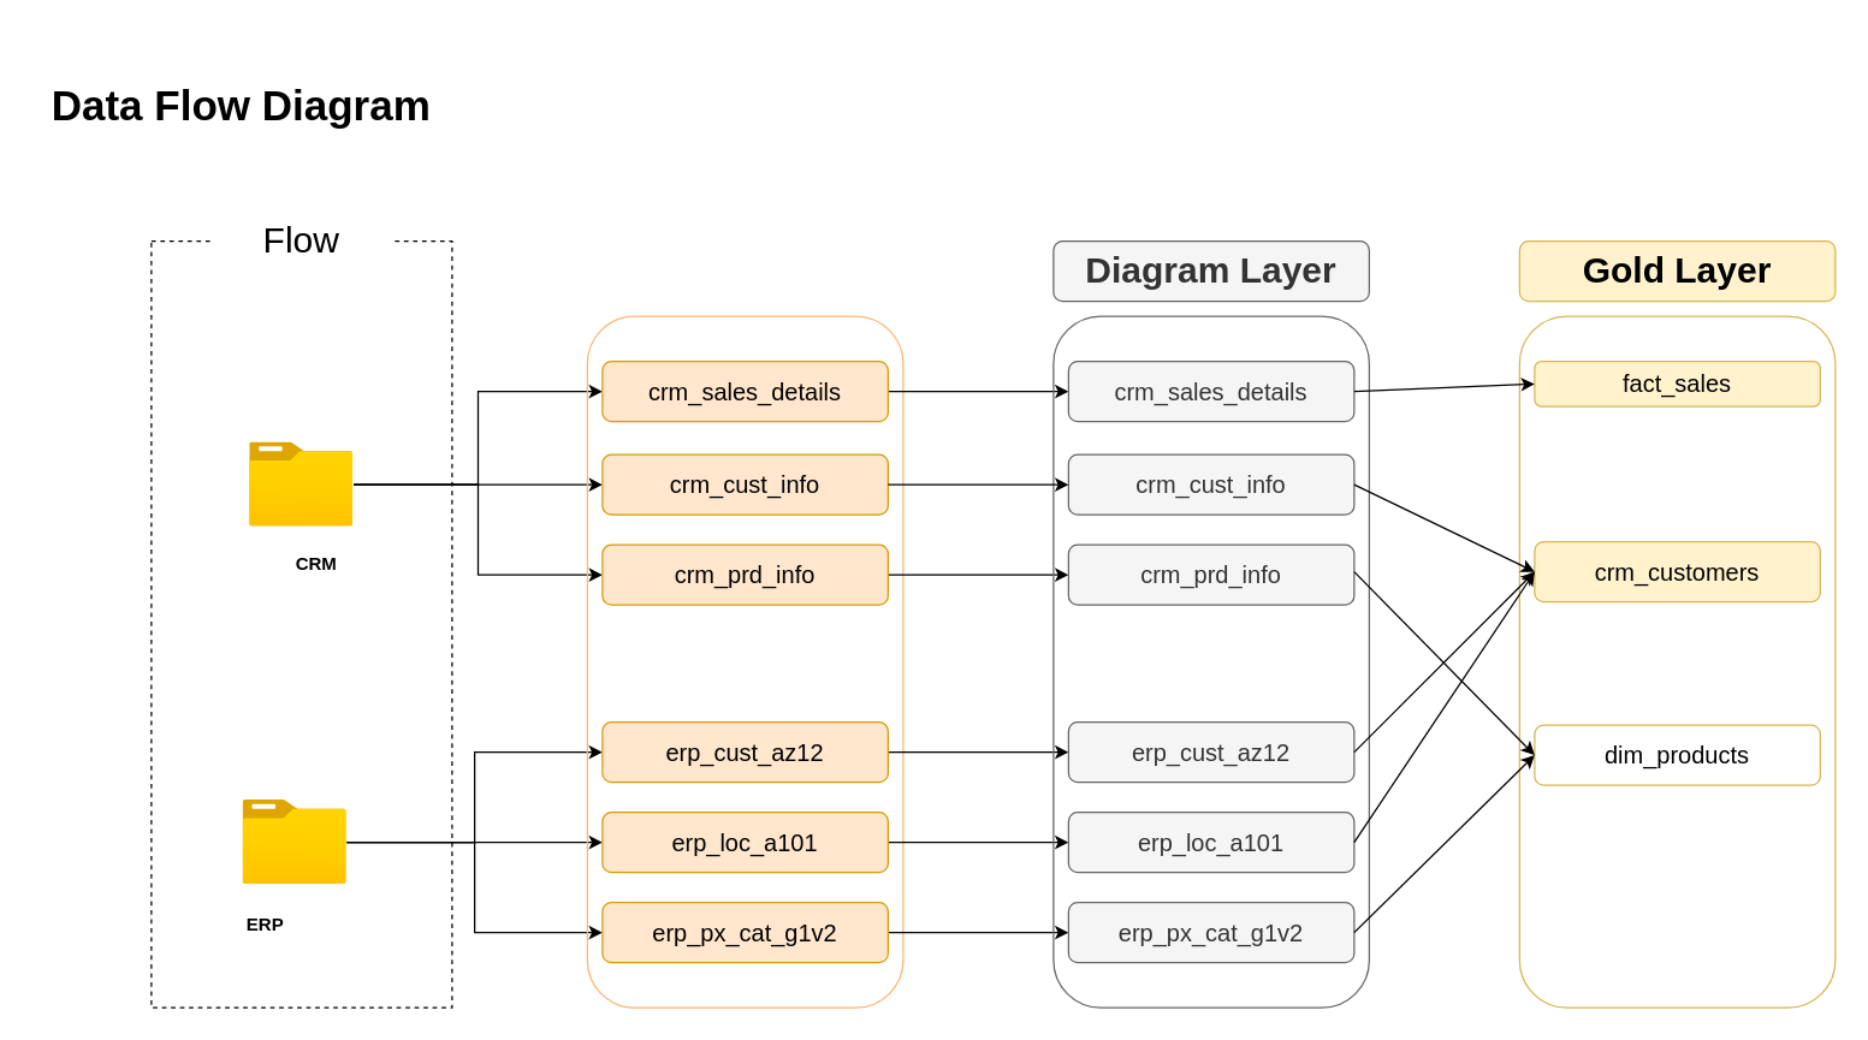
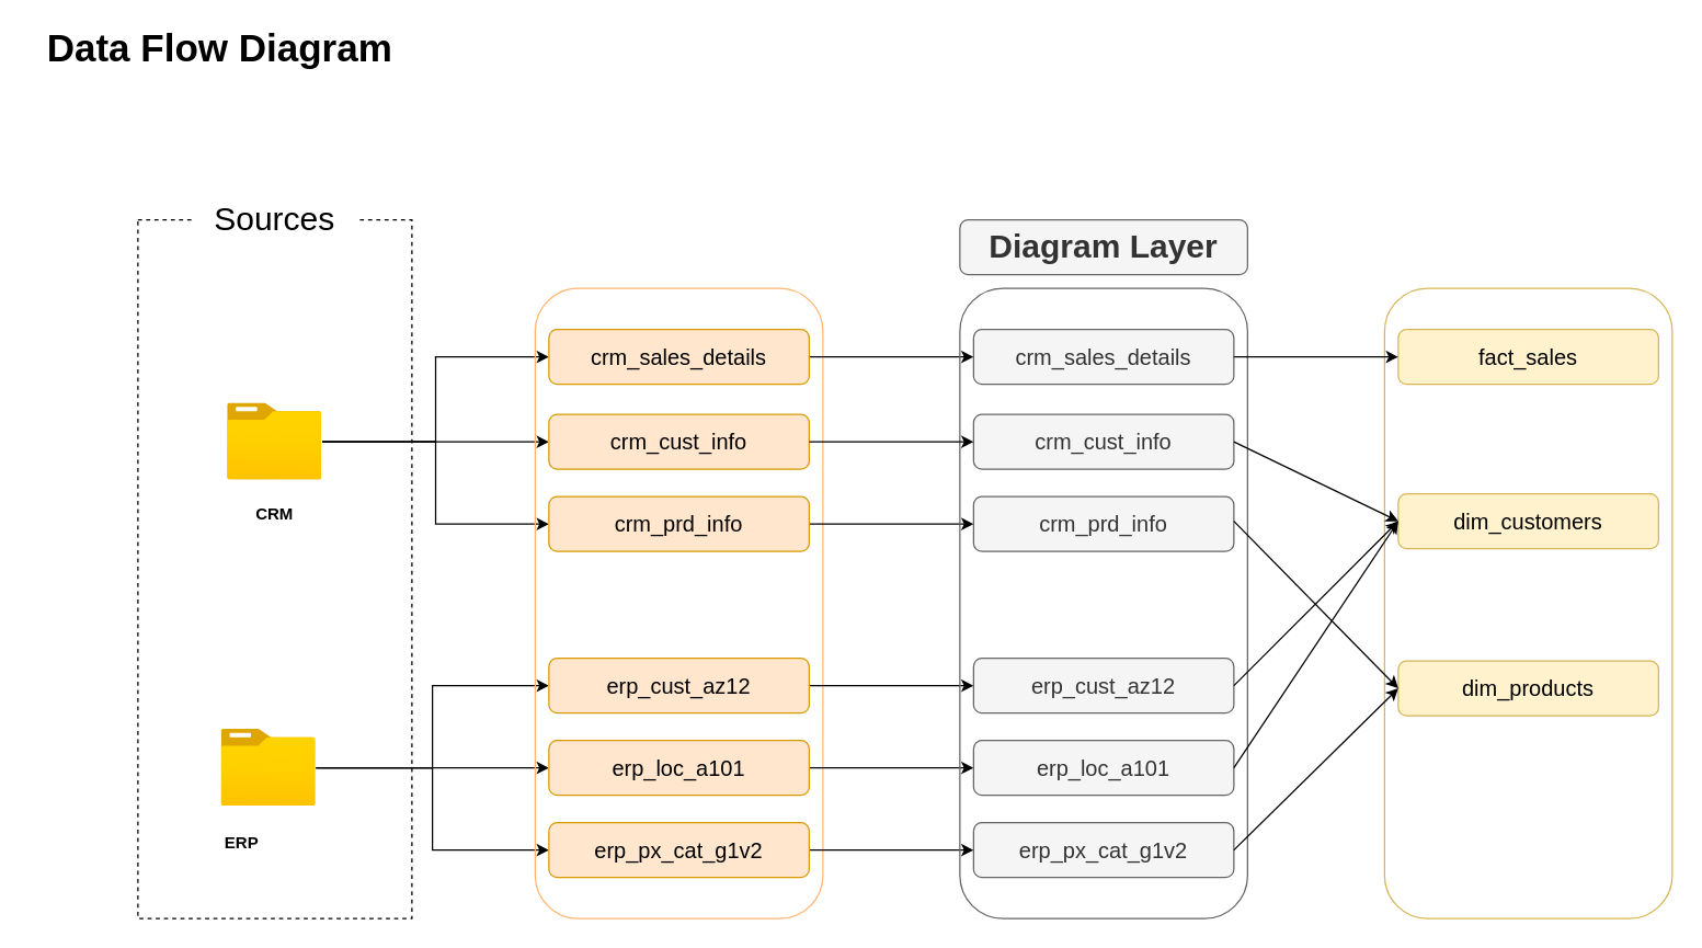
  <mxCell id="0" />
  <mxCell id="1" parent="0" />
- <mxCell id="2" value="&lt;font style=&quot;font-size: 28px;&quot;&gt;&lt;b style=&quot;&quot;&gt;Data Flow Diagram&lt;/b&gt;&lt;/font&gt;" style="text;html=1;align=center;verticalAlign=middle;whiteSpace=wrap;rounded=0;" parent="1" vertex="1"><mxGeometry x="20" y="55" width="280" height="30" as="geometry" /></mxCell>
+ <mxCell id="2" value="&lt;font style=&quot;font-size: 28px;&quot;&gt;&lt;b style=&quot;&quot;&gt;Data Flow Diagram&lt;/b&gt;&lt;/font&gt;" style="text;html=1;align=center;verticalAlign=middle;whiteSpace=wrap;rounded=0;" parent="1" vertex="1"><mxGeometry x="20" y="20" width="280" height="30" as="geometry" /></mxCell>
  <mxCell id="3" value="" style="rounded=0;whiteSpace=wrap;html=1;fillColor=none;dashed=1;" parent="1" vertex="1"><mxGeometry x="100" y="160" width="200" height="510" as="geometry" /></mxCell>
- <mxCell id="4" value="&lt;font style=&quot;font-size: 24px;&quot;&gt;Flow&lt;/font&gt;" style="rounded=1;whiteSpace=wrap;html=1;strokeColor=none;" parent="1" vertex="1"><mxGeometry x="140" y="140" width="120" height="40" as="geometry" /></mxCell>
+ <mxCell id="4" value="&lt;font style=&quot;font-size: 24px;&quot;&gt;Sources&lt;/font&gt;" style="rounded=1;whiteSpace=wrap;html=1;strokeColor=none;" parent="1" vertex="1"><mxGeometry x="140" y="140" width="120" height="40" as="geometry" /></mxCell>
  <mxCell id="5" style="edgeStyle=orthogonalEdgeStyle;rounded=0;orthogonalLoop=1;jettySize=auto;html=1;entryX=0;entryY=0.5;entryDx=0;entryDy=0;" parent="1" source="8" target="18" edge="1"><mxGeometry relative="1" as="geometry" /></mxCell>
  <mxCell id="6" style="edgeStyle=orthogonalEdgeStyle;rounded=0;orthogonalLoop=1;jettySize=auto;html=1;entryX=0;entryY=0.5;entryDx=0;entryDy=0;" parent="1" source="8" target="17" edge="1"><mxGeometry relative="1" as="geometry" /></mxCell>
  <mxCell id="7" style="edgeStyle=orthogonalEdgeStyle;rounded=0;orthogonalLoop=1;jettySize=auto;html=1;entryX=0;entryY=0.5;entryDx=0;entryDy=0;" parent="1" source="8" target="20" edge="1"><mxGeometry relative="1" as="geometry" /></mxCell>
  <mxCell id="8" value="" style="image;aspect=fixed;html=1;points=[];align=center;fontSize=12;image=img/lib/azure2/general/Folder_Blank.svg;" parent="1" vertex="1"><mxGeometry x="165.5" y="294" width="69" height="56.0" as="geometry" /></mxCell>
  <mxCell id="9" style="edgeStyle=orthogonalEdgeStyle;rounded=0;orthogonalLoop=1;jettySize=auto;html=1;entryX=0;entryY=0.5;entryDx=0;entryDy=0;" parent="1" source="12" target="22" edge="1"><mxGeometry relative="1" as="geometry" /></mxCell>
  <mxCell id="10" style="edgeStyle=orthogonalEdgeStyle;rounded=0;orthogonalLoop=1;jettySize=auto;html=1;entryX=0;entryY=0.5;entryDx=0;entryDy=0;" parent="1" source="12" target="24" edge="1"><mxGeometry relative="1" as="geometry" /></mxCell>
  <mxCell id="11" style="edgeStyle=orthogonalEdgeStyle;rounded=0;orthogonalLoop=1;jettySize=auto;html=1;entryX=0;entryY=0.5;entryDx=0;entryDy=0;" parent="1" source="12" target="26" edge="1"><mxGeometry relative="1" as="geometry" /></mxCell>
  <mxCell id="12" value="" style="image;aspect=fixed;html=1;points=[];align=center;fontSize=12;image=img/lib/azure2/general/Folder_Blank.svg;" parent="1" vertex="1"><mxGeometry x="161" y="532" width="69" height="56.0" as="geometry" /></mxCell>
- <mxCell id="13" value="&lt;b&gt;CRM&lt;/b&gt;" style="text;html=1;align=center;verticalAlign=middle;whiteSpace=wrap;rounded=0;" parent="1" vertex="1"><mxGeometry x="180" y="360" width="60" height="30" as="geometry" /></mxCell>
+ <mxCell id="13" value="&lt;b&gt;CRM&lt;/b&gt;" style="text;html=1;align=center;verticalAlign=middle;whiteSpace=wrap;rounded=0;" parent="1" vertex="1"><mxGeometry x="170" y="360" width="60" height="30" as="geometry" /></mxCell>
  <mxCell id="14" value="&lt;b&gt;ERP&lt;/b&gt;" style="text;html=1;align=center;verticalAlign=middle;whiteSpace=wrap;rounded=0;" parent="1" vertex="1"><mxGeometry x="145.5" y="600" width="60" height="30" as="geometry" /></mxCell>
  <mxCell id="15" value="" style="rounded=1;whiteSpace=wrap;html=1;fillColor=none;strokeColor=#FFB570;" parent="1" vertex="1"><mxGeometry x="390" y="210" width="210" height="460" as="geometry" /></mxCell>
  <mxCell id="16" style="edgeStyle=orthogonalEdgeStyle;rounded=0;orthogonalLoop=1;jettySize=auto;html=1;exitX=1;exitY=0.5;exitDx=0;exitDy=0;entryX=0;entryY=0.5;entryDx=0;entryDy=0;" parent="1" source="17" target="29" edge="1"><mxGeometry relative="1" as="geometry" /></mxCell>
  <mxCell id="17" value="&lt;span style=&quot;font-size: 16px;&quot;&gt;crm_sales_details&lt;/span&gt;" style="rounded=1;whiteSpace=wrap;html=1;fillColor=#ffe6cc;strokeColor=#d79b00;" parent="1" vertex="1"><mxGeometry x="400" y="240" width="190" height="40" as="geometry" /></mxCell>
  <mxCell id="18" value="&lt;font style=&quot;font-size: 16px;&quot;&gt;crm_cust_info&lt;/font&gt;" style="rounded=1;whiteSpace=wrap;html=1;fillColor=#ffe6cc;strokeColor=#d79b00;" parent="1" vertex="1"><mxGeometry x="400" y="302" width="190" height="40" as="geometry" /></mxCell>
  <mxCell id="19" style="edgeStyle=orthogonalEdgeStyle;rounded=0;orthogonalLoop=1;jettySize=auto;html=1;exitX=1;exitY=0.5;exitDx=0;exitDy=0;entryX=0;entryY=0.5;entryDx=0;entryDy=0;" parent="1" source="20" target="32" edge="1"><mxGeometry relative="1" as="geometry" /></mxCell>
  <mxCell id="20" value="&lt;font style=&quot;font-size: 16px;&quot;&gt;crm_prd_info&lt;/font&gt;" style="rounded=1;whiteSpace=wrap;html=1;fillColor=#ffe6cc;strokeColor=#d79b00;" parent="1" vertex="1"><mxGeometry x="400" y="362" width="190" height="40" as="geometry" /></mxCell>
  <mxCell id="21" style="edgeStyle=orthogonalEdgeStyle;rounded=0;orthogonalLoop=1;jettySize=auto;html=1;exitX=1;exitY=0.5;exitDx=0;exitDy=0;entryX=0;entryY=0.5;entryDx=0;entryDy=0;" parent="1" source="22" target="33" edge="1"><mxGeometry relative="1" as="geometry" /></mxCell>
  <mxCell id="22" value="&lt;font style=&quot;font-size: 16px;&quot;&gt;erp_loc_a101&lt;/font&gt;" style="rounded=1;whiteSpace=wrap;html=1;fillColor=#ffe6cc;strokeColor=#d79b00;" parent="1" vertex="1"><mxGeometry x="400" y="540" width="190" height="40" as="geometry" /></mxCell>
  <mxCell id="23" style="edgeStyle=orthogonalEdgeStyle;rounded=0;orthogonalLoop=1;jettySize=auto;html=1;exitX=1;exitY=0.5;exitDx=0;exitDy=0;entryX=0;entryY=0.5;entryDx=0;entryDy=0;" parent="1" source="24" target="34" edge="1"><mxGeometry relative="1" as="geometry" /></mxCell>
  <mxCell id="24" value="&lt;font style=&quot;font-size: 16px;&quot;&gt;erp_cust_az12&lt;/font&gt;" style="rounded=1;whiteSpace=wrap;html=1;fillColor=#ffe6cc;strokeColor=#d79b00;" parent="1" vertex="1"><mxGeometry x="400" y="480" width="190" height="40" as="geometry" /></mxCell>
  <mxCell id="25" style="edgeStyle=orthogonalEdgeStyle;rounded=0;orthogonalLoop=1;jettySize=auto;html=1;exitX=1;exitY=0.5;exitDx=0;exitDy=0;entryX=0;entryY=0.5;entryDx=0;entryDy=0;" parent="1" source="26" target="35" edge="1"><mxGeometry relative="1" as="geometry" /></mxCell>
  <mxCell id="26" value="&lt;font style=&quot;font-size: 16px;&quot;&gt;erp_px_cat_g1v2&lt;/font&gt;" style="rounded=1;whiteSpace=wrap;html=1;fillColor=#ffe6cc;strokeColor=#d79b00;" parent="1" vertex="1"><mxGeometry x="400" y="600" width="190" height="40" as="geometry" /></mxCell>
  <mxCell id="27" value="" style="rounded=1;whiteSpace=wrap;html=1;fillColor=none;strokeColor=#666666;fontColor=#333333;" parent="1" vertex="1"><mxGeometry x="700" y="210" width="210" height="460" as="geometry" /></mxCell>
  <mxCell id="28" value="&lt;font style=&quot;font-size: 24px;&quot;&gt;&lt;b&gt;Diagram Layer&lt;/b&gt;&lt;/font&gt;" style="rounded=1;whiteSpace=wrap;html=1;fillColor=#f5f5f5;strokeColor=#666666;fontColor=#333333;" parent="1" vertex="1"><mxGeometry x="700" y="160" width="210" height="40" as="geometry" /></mxCell>
  <mxCell id="29" value="&lt;span style=&quot;font-size: 16px;&quot;&gt;crm_sales_details&lt;/span&gt;" style="rounded=1;whiteSpace=wrap;html=1;fillColor=#f5f5f5;strokeColor=#666666;fontColor=#333333;" parent="1" vertex="1"><mxGeometry x="710" y="240" width="190" height="40" as="geometry" /></mxCell>
  <mxCell id="30" style="edgeStyle=orthogonalEdgeStyle;rounded=0;orthogonalLoop=1;jettySize=auto;html=1;exitX=0;exitY=0.5;exitDx=0;exitDy=0;" parent="1" source="31" edge="1"><mxGeometry relative="1" as="geometry"><mxPoint x="710" y="322" as="targetPoint" /></mxGeometry></mxCell>
  <mxCell id="31" value="&lt;font style=&quot;font-size: 16px;&quot;&gt;crm_cust_info&lt;/font&gt;" style="rounded=1;whiteSpace=wrap;html=1;fillColor=#f5f5f5;strokeColor=#666666;fontColor=#333333;" parent="1" vertex="1"><mxGeometry x="710" y="302" width="190" height="40" as="geometry" /></mxCell>
  <mxCell id="32" value="&lt;font style=&quot;font-size: 16px;&quot;&gt;crm_prd_info&lt;/font&gt;" style="rounded=1;whiteSpace=wrap;html=1;fillColor=#f5f5f5;strokeColor=#666666;fontColor=#333333;" parent="1" vertex="1"><mxGeometry x="710" y="362" width="190" height="40" as="geometry" /></mxCell>
  <mxCell id="33" value="&lt;font style=&quot;font-size: 16px;&quot;&gt;erp_loc_a101&lt;/font&gt;" style="rounded=1;whiteSpace=wrap;html=1;fillColor=#f5f5f5;strokeColor=#666666;fontColor=#333333;" parent="1" vertex="1"><mxGeometry x="710" y="540" width="190" height="40" as="geometry" /></mxCell>
  <mxCell id="34" value="&lt;font style=&quot;font-size: 16px;&quot;&gt;erp_cust_az12&lt;/font&gt;" style="rounded=1;whiteSpace=wrap;html=1;fillColor=#f5f5f5;strokeColor=#666666;fontColor=#333333;" parent="1" vertex="1"><mxGeometry x="710" y="480" width="190" height="40" as="geometry" /></mxCell>
  <mxCell id="35" value="&lt;font style=&quot;font-size: 16px;&quot;&gt;erp_px_cat_g1v2&lt;/font&gt;" style="rounded=1;whiteSpace=wrap;html=1;fillColor=#f5f5f5;strokeColor=#666666;fontColor=#333333;" parent="1" vertex="1"><mxGeometry x="710" y="600" width="190" height="40" as="geometry" /></mxCell>
  <mxCell id="36" style="edgeStyle=orthogonalEdgeStyle;rounded=0;orthogonalLoop=1;jettySize=auto;html=1;exitX=1;exitY=0.5;exitDx=0;exitDy=0;entryX=0;entryY=0.5;entryDx=0;entryDy=0;" parent="1" source="18" target="31" edge="1"><mxGeometry relative="1" as="geometry"><mxPoint x="700" y="320" as="targetPoint" /></mxGeometry></mxCell>
  <mxCell id="37" value="" style="rounded=1;whiteSpace=wrap;html=1;fillColor=none;strokeColor=#d6b656;" vertex="1" parent="1"><mxGeometry x="1010" y="210" width="210" height="460" as="geometry" /></mxCell>
- <mxCell id="38" value="&lt;font style=&quot;font-size: 24px;&quot;&gt;&lt;b&gt;Gold Layer&lt;/b&gt;&lt;/font&gt;" style="rounded=1;whiteSpace=wrap;html=1;fillColor=#fff2cc;strokeColor=#d6b656;" vertex="1" parent="1"><mxGeometry x="1010" y="160" width="210" height="40" as="geometry" /></mxCell>
- <mxCell id="39" value="&lt;span style=&quot;font-size: 16px;&quot;&gt;fact_sales&lt;/span&gt;" style="rounded=1;whiteSpace=wrap;html=1;fillColor=#fff2cc;strokeColor=#d6b656;" vertex="1" parent="1"><mxGeometry x="1020" y="240" width="190" height="30" as="geometry" /></mxCell>
- <mxCell id="40" value="&lt;font style=&quot;font-size: 16px;&quot;&gt;crm_customers&lt;/font&gt;" style="rounded=1;whiteSpace=wrap;html=1;fillColor=#fff2cc;strokeColor=#d6b656;" vertex="1" parent="1"><mxGeometry x="1020" y="360" width="190" height="40" as="geometry" /></mxCell>
- <mxCell id="41" value="&lt;font style=&quot;font-size: 16px;&quot;&gt;dim_products&lt;/font&gt;" style="rounded=1;whiteSpace=wrap;html=1;fillColor=#ffffff;strokeColor=#d6b656;" vertex="1" parent="1"><mxGeometry x="1020" y="482" width="190" height="40" as="geometry" /></mxCell>
+ <mxCell id="39" value="&lt;span style=&quot;font-size: 16px;&quot;&gt;fact_sales&lt;/span&gt;" style="rounded=1;whiteSpace=wrap;html=1;fillColor=#fff2cc;strokeColor=#d6b656;" vertex="1" parent="1"><mxGeometry x="1020" y="240" width="190" height="40" as="geometry" /></mxCell>
+ <mxCell id="40" value="&lt;font style=&quot;font-size: 16px;&quot;&gt;dim_customers&lt;/font&gt;" style="rounded=1;whiteSpace=wrap;html=1;fillColor=#fff2cc;strokeColor=#d6b656;" vertex="1" parent="1"><mxGeometry x="1020" y="360" width="190" height="40" as="geometry" /></mxCell>
+ <mxCell id="41" value="&lt;font style=&quot;font-size: 16px;&quot;&gt;dim_products&lt;/font&gt;" style="rounded=1;whiteSpace=wrap;html=1;fillColor=#fff2cc;strokeColor=#d6b656;" vertex="1" parent="1"><mxGeometry x="1020" y="482" width="190" height="40" as="geometry" /></mxCell>
  <mxCell id="42" value="" style="endArrow=classic;html=1;rounded=0;exitX=1;exitY=0.5;exitDx=0;exitDy=0;entryX=0;entryY=0.5;entryDx=0;entryDy=0;" edge="1" parent="1" source="29" target="39"><mxGeometry width="50" height="50" relative="1" as="geometry"><mxPoint x="940" y="290" as="sourcePoint" /><mxPoint x="990" y="240" as="targetPoint" /></mxGeometry></mxCell>
  <mxCell id="43" value="" style="endArrow=classic;html=1;rounded=0;exitX=1;exitY=0.5;exitDx=0;exitDy=0;entryX=0;entryY=0.5;entryDx=0;entryDy=0;" edge="1" parent="1" source="31" target="40"><mxGeometry width="50" height="50" relative="1" as="geometry"><mxPoint x="930" y="450" as="sourcePoint" /><mxPoint x="980" y="400" as="targetPoint" /></mxGeometry></mxCell>
  <mxCell id="44" value="" style="endArrow=classic;html=1;rounded=0;entryX=0;entryY=0.5;entryDx=0;entryDy=0;" edge="1" parent="1" target="40"><mxGeometry width="50" height="50" relative="1" as="geometry"><mxPoint x="900" y="500" as="sourcePoint" /><mxPoint x="950" y="450" as="targetPoint" /></mxGeometry></mxCell>
  <mxCell id="45" value="" style="endArrow=classic;html=1;rounded=0;entryX=0;entryY=0.5;entryDx=0;entryDy=0;" edge="1" parent="1" target="40"><mxGeometry width="50" height="50" relative="1" as="geometry"><mxPoint x="900" y="560" as="sourcePoint" /><mxPoint x="950" y="510" as="targetPoint" /></mxGeometry></mxCell>
  <mxCell id="46" value="" style="endArrow=classic;html=1;rounded=0;entryX=0;entryY=0.5;entryDx=0;entryDy=0;" edge="1" parent="1" target="41"><mxGeometry width="50" height="50" relative="1" as="geometry"><mxPoint x="900" y="380" as="sourcePoint" /><mxPoint x="950" y="330" as="targetPoint" /></mxGeometry></mxCell>
  <mxCell id="47" value="" style="endArrow=classic;html=1;rounded=0;entryX=0;entryY=0.5;entryDx=0;entryDy=0;" edge="1" parent="1" target="41"><mxGeometry width="50" height="50" relative="1" as="geometry"><mxPoint x="900" y="620" as="sourcePoint" /><mxPoint x="950" y="575" as="targetPoint" /></mxGeometry></mxCell>
